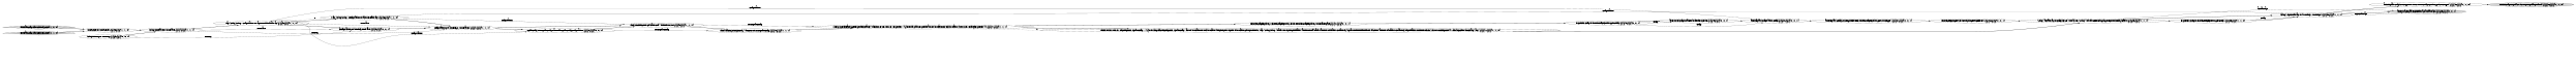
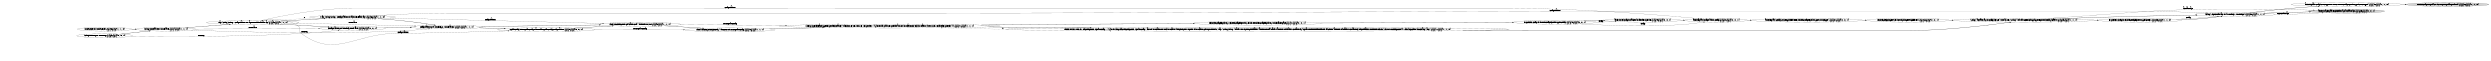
  digraph {
    rankdir=LR
    node [fillcolor=white shape=ellipse style=filled]
    edge [style=bold]
-   n1 [fillcolor=lightgray label="testLoadConfigWithAccessKeySecret['1', '0', '0']" shape=diamond]
    n2 [label="someSecret = \"someSecret\"@@@3@@@['1', '1', '0']"]
    n3 [label="String someValue = \"someValue\"@@@4@@@['1', '1', '1']"]
    n4 [label="String(( expectedArrays = {\"someKey\",\"someKey2\"}@@@26@@@['1', '1', '1']"]
    n5 [label="assertEquals(ConfigSourceType.REMOTE,remoteConfigRepository.getSourceType())@@@25@@@['1', '1', '0']"]
    n6 [fillcolor=lightgray label="assertArrayEquals(expectedArrays,actualArrays)@@@29@@@['0', '0', '1']"]
    n7 [fillcolor=lightgray label="remoteConfigLongPollService.stopLongPollingRefresh()@@@26@@@['1', '1', '0']"]
    n8 [label="RemoteConfigRepository remoteConfigRepository = new RemoteConfigRepository(someNamespace)@@@17@@@['0', '0', '1']"]
    n9 [label="Properties config = remoteConfigRepository.getConfig()@@@18@@@['0', '0', '1']"]
    n10 [label="assertEquals(configurations,config)@@@20@@@['0', '0', '1']"]
    n11 [label="assertTrue(config instanceof OrderedProperties)@@@19@@@['0', '0', '1']"]
    n12 [label="Map<String,String> configurations = Maps.newHashMap()@@@6@@@['1', '1', '0']"]
    n13 [label="Map<String,String> configurations = Maps.newLinkedHashMap()@@@5@@@['1', '1', '1']"]
    n14 [label="when(someResponse.getStatusCode()).thenReturn(200)@@@9@@@['1', '1', '1']"]
    n15 [label="configurations.put(\"someKey2\",\"someValue2\")@@@7@@@['1', '1', '1']"]
    n16 [label="ApolloConfig someApolloConfig = assembleApolloConfig(configurations)@@@8@@@['0', '0', '1']"]
    n17 [label="configurations.put(someKey,someValue)@@@6@@@['0', '0', '1']"]
    n18 [label="when(propertiesFactory.getPropertiesInstance()).thenAnswer(new Answer<Properties>(){@Override public Properties answer(InvocationOnMock invocation){return new OrderedProperties()}})@@@11@@@['1', '1', '1']"]
    n19 [label="when(someResponse.getBody()).thenReturn(someApolloConfig)@@@10@@@['1', '1', '1']"]
    n20 [label="assertEquals(ConfigSourceType.REMOTE,remoteConfigRepository.getSourceType())@@@21@@@['0', '0', '1']"]
    n21 [label="Properties config = remoteConfigRepository.getConfig()@@@23@@@['1', '1', '0']"]
-   n22 [fillcolor=lightgray label="testLoadConfigWithAccessKeySecret['0', '1', '0']" shape=diamond]
    n23 [label="remoteConfigLongPollService.stopLongPollingRefresh()@@@22@@@['0', '0', '1']"]
    n24 [label="String(( actualArrays = config.keySet().toArray(new String((((edu.fdu.CPPDG.tinypdg.pe.ExpressionInfo@6dad78)@@@23@@@['1', '1', '1']"]
    n25 [label="doAnswer(new Answer<HttpResponse<ApolloConfig>>(){@Override public HttpResponse<ApolloConfig> answer(InvocationOnMock invocation){HttpRequest request = invocation.getArgumentAt(0,)Map<String,String> headers = request.getHeaders()assertNotNull(headers)assertTrue(headers.containsKey(Signature.HTTP_HEADER_TIMESTAMP))assertTrue(headers.containsKey(HttpHeaders.AUTHORIZATION))return someResponse}}).when(httpClient).doGet(any(),any())@@@11@@@['1', '1', '0']"]
    n26 [label="String someKey = \"someKey\"@@@3@@@['0', '0', '1']"]
-   n1 -> n2
    n2 -> n3
    n3 -> n13
    n3 -> n15 [label=someKey style=solid]
    n3 -> n17 [label=someValue style=solid]
    n4 -> n5
    n4 -> n6 [label=expectedArrays style=solid]
    n4 -> n6
    n5 -> n7
    n8 -> n9
    n9 -> n10 [label=config style=solid]
    n9 -> n11 [label=config style=solid]
    n9 -> n11
    n10 -> n20
    n11 -> n10
    n12 -> n4 [label=configurations style=solid]
    n12 -> n13 [label=0 style=dashed]
    n12 -> n14 [label=configurations style=solid]
    n12 -> n15
    n13 -> n10 [label=configurations style=solid]
    n13 -> n12
    n13 -> n15 [label=someValue style=solid]
    n13 -> n16 [label=configurations style=solid]
    n13 -> n17
    n14 -> n18 [label=someApolloConfig style=solid]
    n14 -> n19
    n15 -> n14
    n15 -> n16
    n16 -> n14
    n16 -> n19 [label=someApolloConfig style=solid]
    n17 -> n15
    n18 -> n8
    n18 -> n25
    n19 -> n18
    n20 -> n23
    n21 -> n4 [label=config style=solid]
    n21 -> n4
-   n22 -> n2
    n23 -> n24
    n24 -> n4
    n24 -> n6 [label=actualArrays style=solid]
    n24 -> n21
    n25 -> n18 [label=0 style=dashed]
    n25 -> n24
    n26 -> n3
    n26 -> n17 [label=someKey style=solid]
  }
